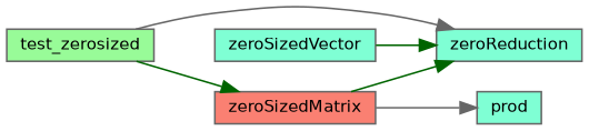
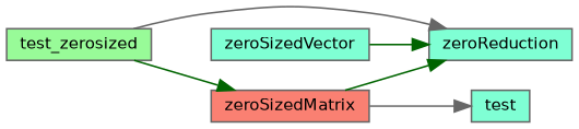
  digraph {
    rankdir=LR
    node [color=grey40 fillcolor=aquamarine fontname=Helvetica fontsize=10 shape=box style=filled]
    edge [color=darkgreen fontname=Helvetica fontsize=10 labelfontname=Helvetica labelfontsize=10 style=solid]
    n1 [color=gray40 fillcolor=palegreen fontcolor=black height=0.2 label=test_zerosized width=0.4]
    n2 [fillcolor=salmon height=0.2 label=zeroSizedMatrix width=0.4]
    n3 [height=0.2 label=zeroReduction width=0.4]
-   n4 [height=0.2 label=prod width=0.4]
+   n4 [height=0.2 label=test width=0.4]
    n5 [height=0.2 label=zeroSizedVector width=0.4]
    n1 -> n2
    n1 -> n3 [color=gray40]
    n2 -> n3
    n2 -> n4 [color=gray40]
    n5 -> n3
  }
